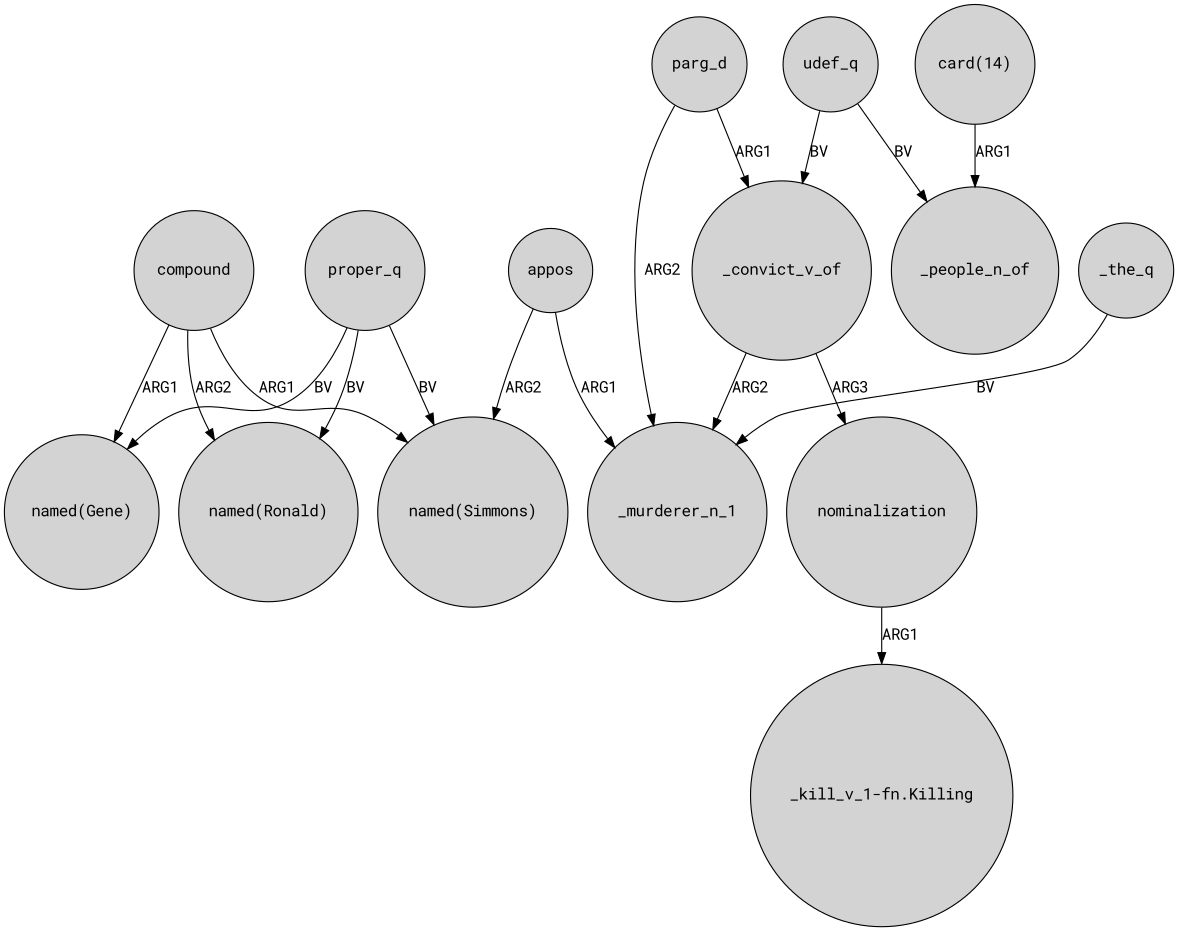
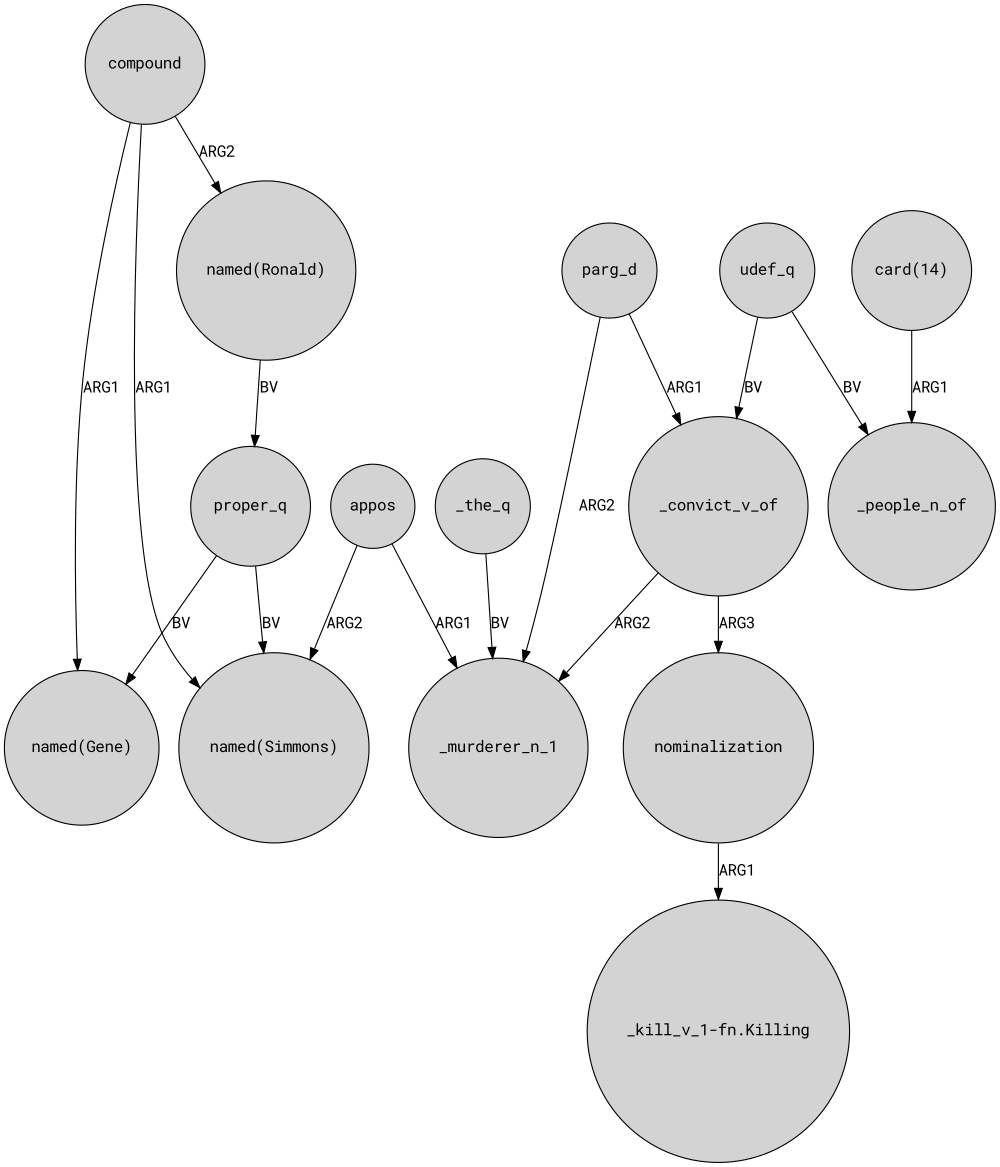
  digraph {
    fontname="Roboto Mono"
    node [fontname="Roboto Mono" shape=circle style=filled]
    edge [fontname="Roboto Mono"]
    compound
    "named(Gene)"
    "named(Simmons)"
    "named(Ronald)"
    appos
    _murderer_n_1
    proper_q
    _convict_v_of
    nominalization
    "_kill_v_1-fn.Killing"
    parg_d
    "card(14)"
    _people_n_of
    udef_q
    _the_q
    compound -> "named(Gene)" [label=ARG1]
    compound -> "named(Simmons)" [label=ARG1]
    compound -> "named(Ronald)" [label=ARG2]
    appos -> "named(Simmons)" [label=ARG2]
    appos -> _murderer_n_1 [label=ARG1]
    proper_q -> "named(Gene)" [label=BV]
    proper_q -> "named(Simmons)" [label=BV]
-   proper_q -> "named(Ronald)" [label=BV]
+   "named(Ronald)" -> proper_q [label=BV]
    _convict_v_of -> _murderer_n_1 [label=ARG2]
    _convict_v_of -> nominalization [label=ARG3]
    nominalization -> "_kill_v_1-fn.Killing" [label=ARG1]
    parg_d -> _murderer_n_1 [label=ARG2]
    parg_d -> _convict_v_of [label=ARG1]
    "card(14)" -> _people_n_of [label=ARG1]
    udef_q -> _convict_v_of [label=BV]
    udef_q -> _people_n_of [label=BV]
    _the_q -> _murderer_n_1 [label=BV]
  }
